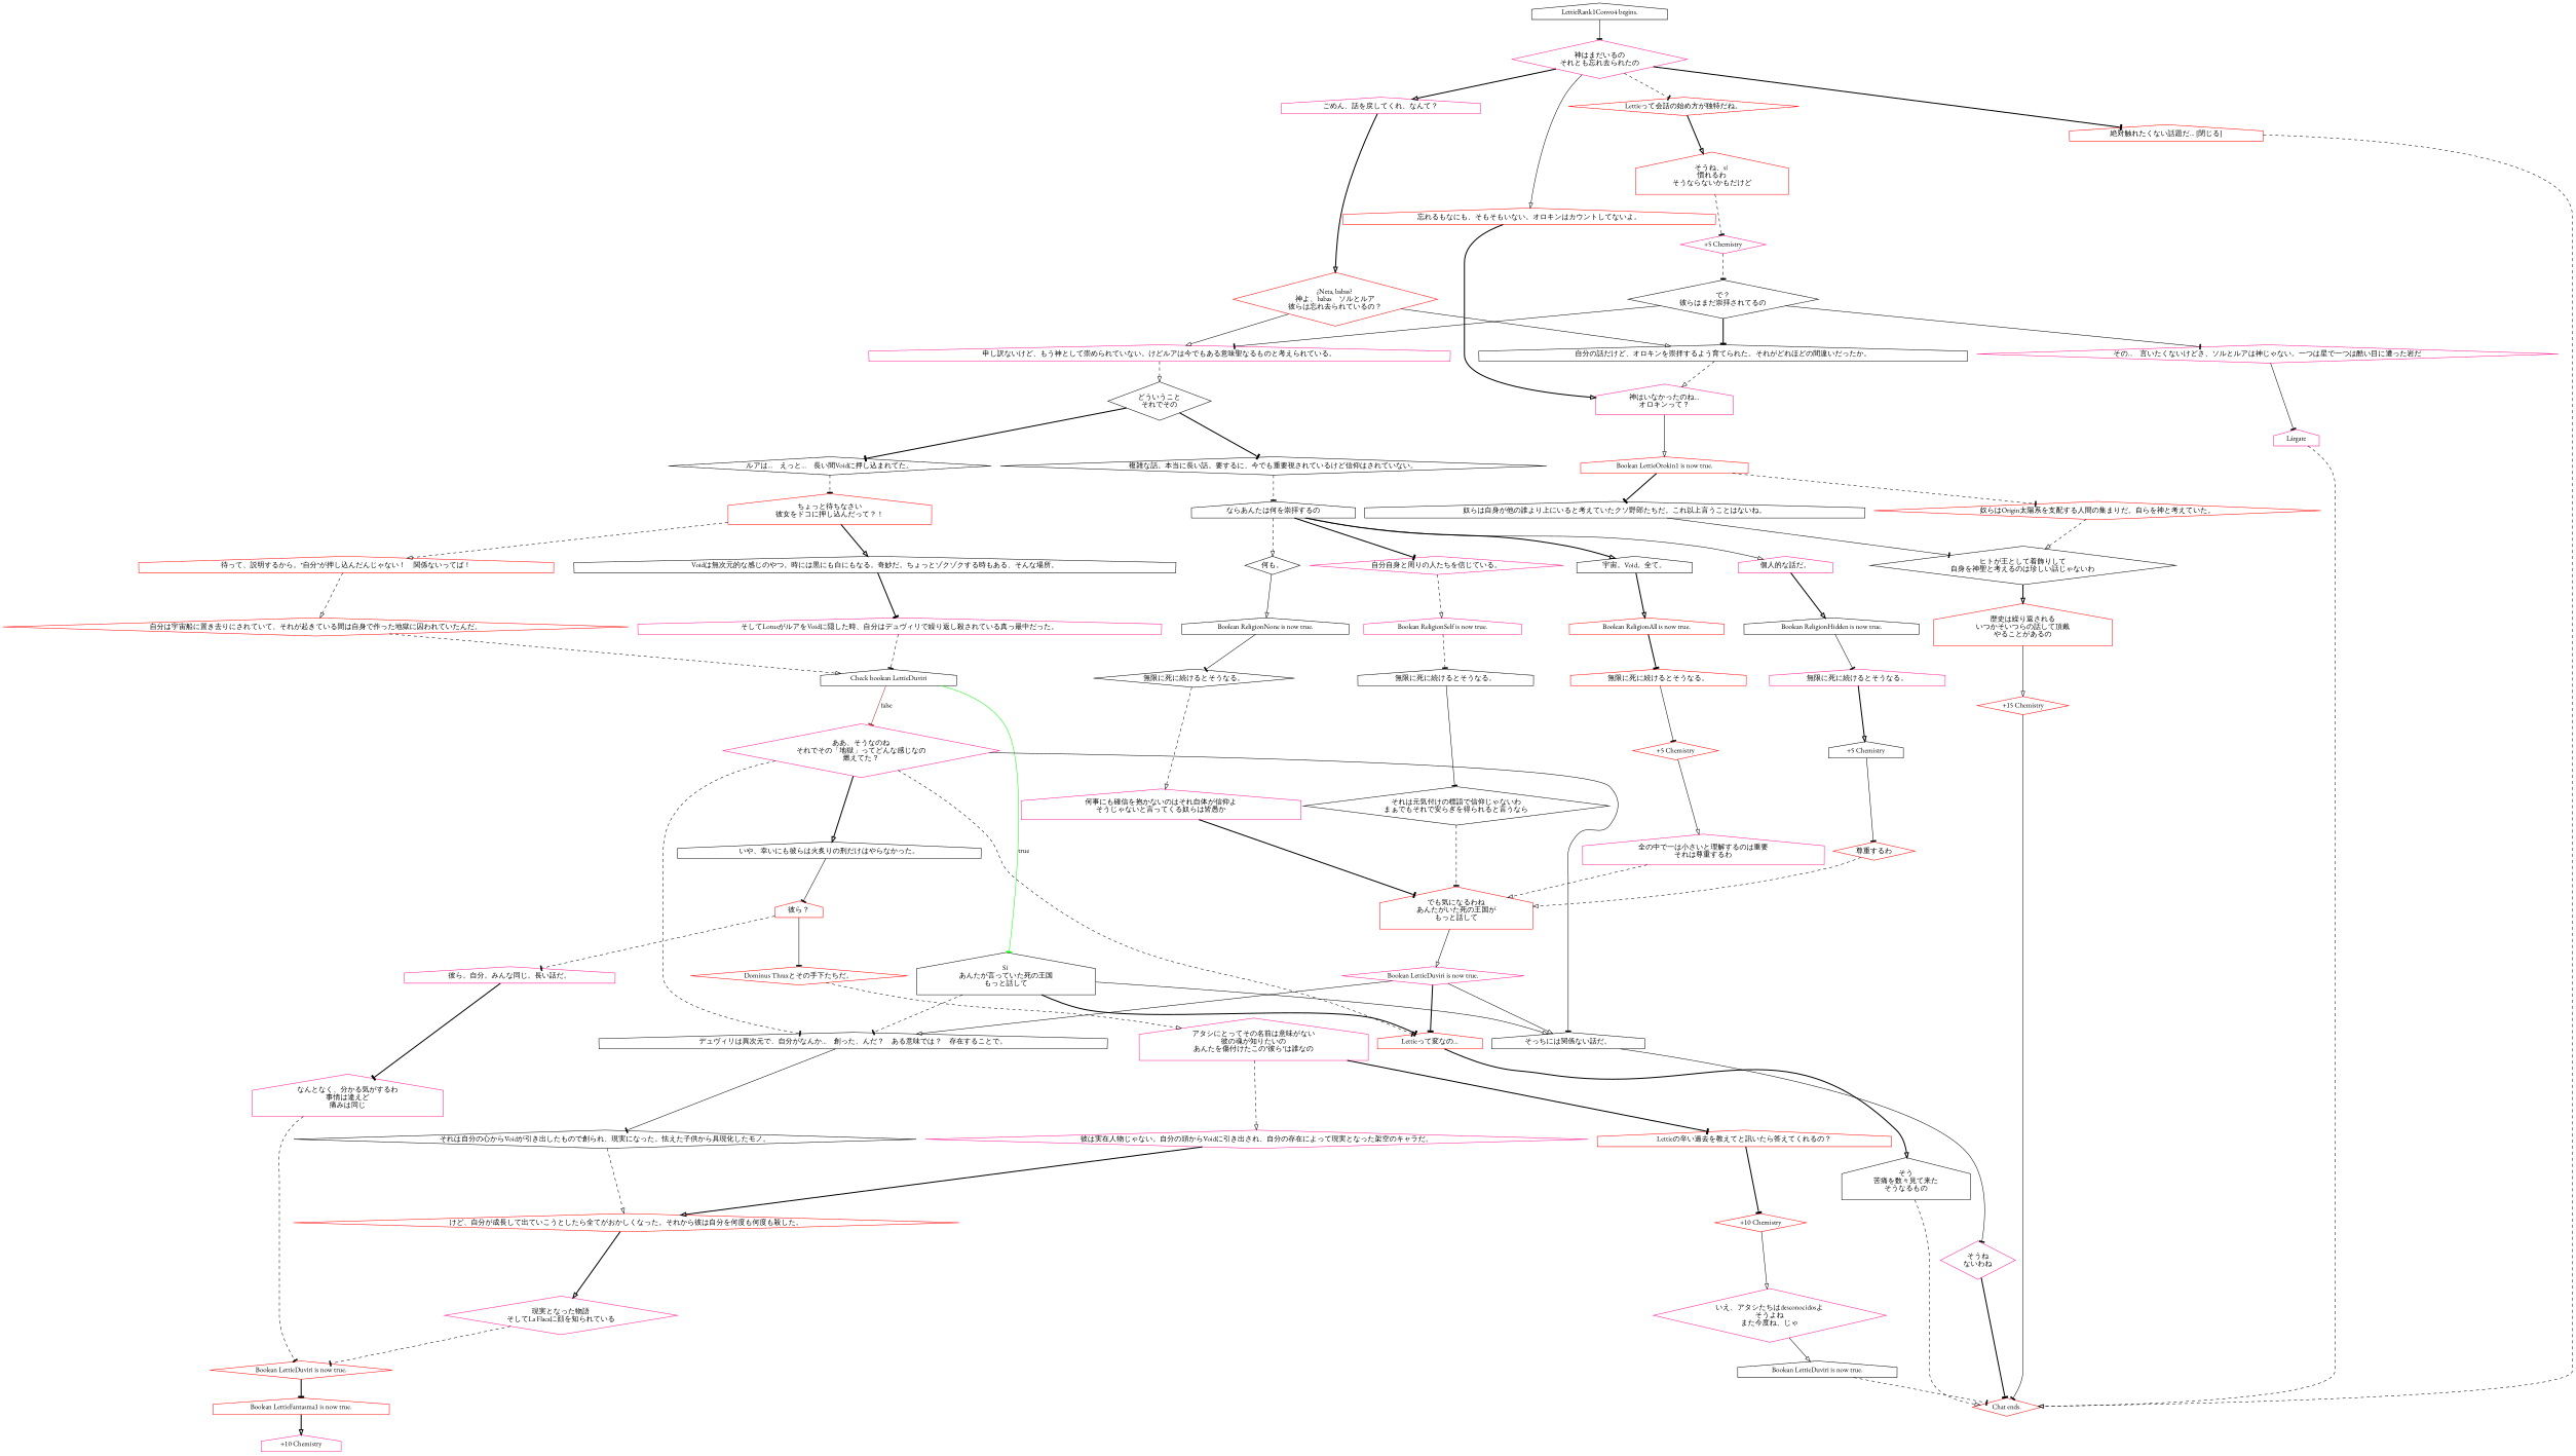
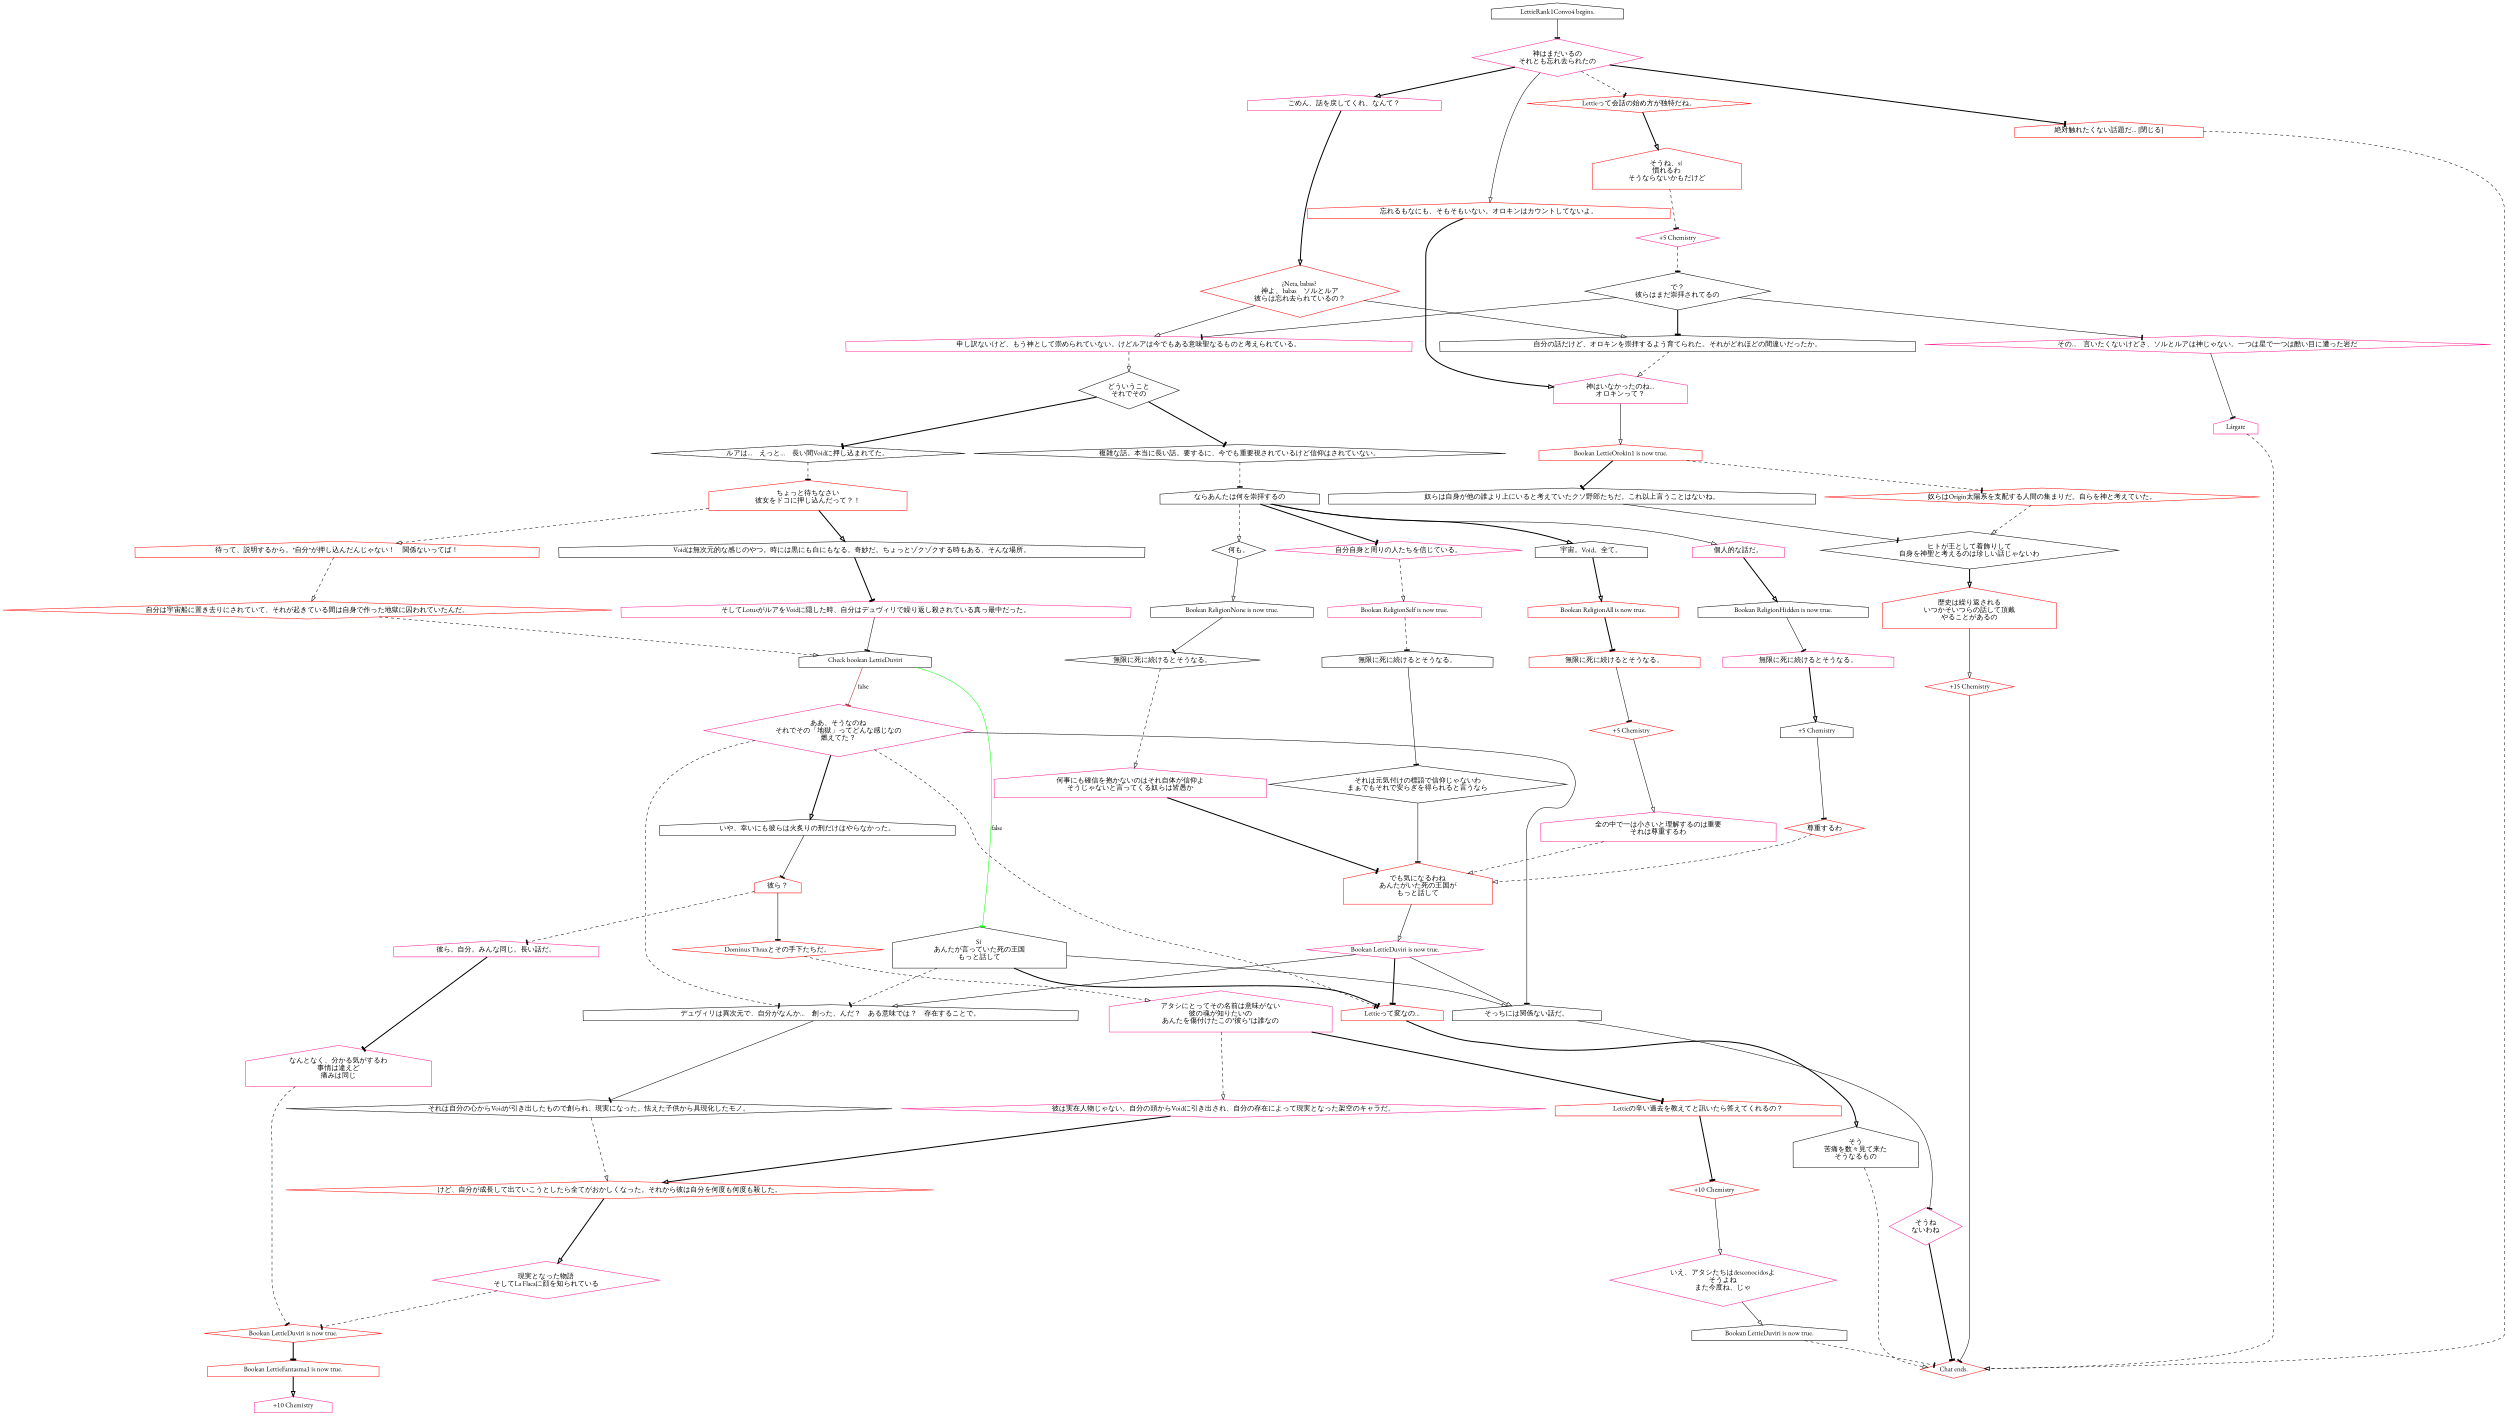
  digraph {
    fontname="EB Garamond"
    node [color=black fontname="EB Garamond" shape=house]
    edge [arrowhead=tee fontname="EB Garamond" style=solid]
    "LettieRank1Convo4 begins."
    n2 [color=deeppink label="神はまだいるの\nそれとも忘れ去られたの" shape=diamond]
    n3 [color=deeppink label="ごめん、話を戻してくれ、なんて？"]
    n4 [color=red label="Lettieって会話の始め方が独特だね。" shape=diamond]
    n5 [color=red label="絶対触れたくない話題だ… [閉じる]"]
    n6 [color=red label="忘れるもなにも、そもそもいない。オロキンはカウントしてないよ。"]
    n7 [color=red label="¿Neta, babas? \n神よ、babas　ソルとルア\n彼らは忘れ去られているの？" shape=diamond]
    n8 [color=red label="そうね、sí \n慣れるわ\nそうならないかもだけど"]
    "Chat ends." [color=red shape=diamond]
    n10 [color=deeppink label="神はいなかったのね…\nオロキンって？"]
    n11 [color=deeppink label="申し訳ないけど、もう神として崇められていない。けどルアは今でもある意味聖なるものと考えられている。"]
    n12 [label="自分の話だけど、オロキンを崇拝するよう育てられた。それがどれほどの間違いだったか。"]
    n13 [color=deeppink label="+5 Chemistry" shape=diamond]
    n14 [color=red label="Boolean LettieOrokin1 is now true."]
    n15 [color=deeppink label="その…　言いたくないけどさ、ソルとルアは神じゃない。一つは星で一つは酷い目に遭った岩だ" shape=diamond]
    n16 [color=deeppink label="Lárgate"]
    n17 [label="どういうこと\nそれでその" shape=diamond]
    n18 [label="で？\n彼らはまだ崇拝されてるの" shape=diamond]
    n19 [label="奴らは自身が他の誰より上にいると考えていたクソ野郎たちだ。これ以上言うことはないね。"]
    n20 [color=red label="奴らはOrigin太陽系を支配する人間の集まりだ。自らを神と考えていた。" shape=diamond]
    n21 [label="ルアは…　えっと…　長い間Voidに押し込まれてた。" shape=diamond]
    n22 [label="複雑な話。本当に長い話。要するに、今でも重要視されているけど信仰はされていない。" shape=diamond]
    n23 [label="ヒトが王として着飾りして\n自身を神聖と考えるのは珍しい話じゃないわ" shape=diamond]
    n24 [color=red label="ちょっと待ちなさい\n彼女をドコに押し込んだって？！"]
    n25 [label="ならあんたは何を崇拝するの"]
    n26 [color=red label="歴史は繰り返される\nいつかそいつらの話して頂戴\nやることがあるの"]
    n27 [label="Voidは無次元的な感じのやつ。時には黒にも白にもなる。奇妙だ。ちょっとゾクゾクする時もある、そんな場所。"]
    n28 [color=red label="待って、説明するから。*自分*が押し込んだんじゃない！　関係ないってば！"]
    n29 [label="宇宙。Void。全て。"]
    n30 [label="何も。" shape=diamond]
    n31 [color=deeppink label="自分自身と周りの人たちを信じている。" shape=diamond]
    n32 [color=deeppink label="個人的な話だ。"]
    n33 [color=red label="+15 Chemistry" shape=diamond]
    n34 [color=deeppink label="そしてLotusがルアをVoidに隠した時、自分はデュヴィリで繰り返し殺されている真っ最中だった。"]
    n35 [color=red label="自分は宇宙船に置き去りにされていて、それが起きている間は自身で作った地獄に囚われていたんだ。" shape=diamond]
    n36 [color=red label="Boolean ReligionAll is now true."]
    n37 [label="Boolean ReligionNone is now true."]
    n38 [color=deeppink label="Boolean ReligionSelf is now true."]
    n39 [label="Boolean ReligionHidden is now true."]
    n40 [label="Check boolean LettieDuviri"]
    n41 [color=red label="無限に死に続けるとそうなる。"]
    n42 [label="無限に死に続けるとそうなる。" shape=diamond]
    n43 [label="無限に死に続けるとそうなる。"]
    n44 [color=deeppink label="無限に死に続けるとそうなる。"]
    n45 [label="Sí \nあんたが言っていた死の王国\nもっと話して"]
    n46 [color=deeppink label="ああ、そうなのね\nそれでその「地獄」ってどんな感じなの\n燃えてた？" shape=diamond]
    n47 [color=red label="+5 Chemistry" shape=diamond]
    n48 [color=deeppink label="何事にも確信を抱かないのはそれ自体が信仰よ\nそうじゃないと言ってくる奴らは皆愚か"]
    n49 [label="それは元気付けの標語で信仰じゃないわ\nまぁでもそれで安らぎを得られると言うなら" shape=diamond]
    n50 [label="+5 Chemistry"]
    n51 [label="デュヴィリは異次元で、自分がなんか…　創った、んだ？　ある意味では？　存在することで。"]
    n52 [color=red label="Lettieって変なの…"]
    n53 [label="そっちには関係ない話だ。"]
    n54 [label="いや、幸いにも彼らは火炙りの刑だけはやらなかった。"]
    n55 [color=deeppink label="全の中で一は小さいと理解するのは重要\nそれは尊重するわ"]
    n56 [color=red label="でも気になるわね\nあんたがいた死の王国が\nもっと話して"]
    n57 [color=red label="尊重するわ" shape=diamond]
    n58 [label="それは自分の心からVoidが引き出したもので創られ、現実になった。怯えた子供から具現化したモノ。" shape=diamond]
    n59 [label="そう\n苦痛を数々見て来た\nそうなるもの"]
    n60 [color=deeppink label="そうね\nないわね" shape=diamond]
    n61 [color=red label="彼ら？"]
    n62 [color=deeppink label="Boolean LettieDuviri is now true." shape=diamond]
    n63 [color=red label="けど、自分が成長して出ていこうとしたら全てがおかしくなった。それから彼は自分を何度も何度も殺した。" shape=diamond]
    n64 [color=red label="Dominus Thraxとその手下たちだ。" shape=diamond]
    n65 [color=deeppink label="彼ら。自分。みんな同じ。長い話だ。"]
    n66 [color=deeppink label="現実となった物語\nそしてLa Flacaに顔を知られている" shape=diamond]
    n67 [color=deeppink label="アタシにとってその名前は意味がない\n彼の魂が知りたいの\nあんたを傷付けたこの*彼ら*は誰なの"]
    n68 [color=deeppink label="なんとなく、分かる気がするわ\n事情は違えど\n痛みは同じ"]
    n69 [color=red label="Boolean LettieDuviri is now true." shape=diamond]
    n70 [color=deeppink label="彼は実在人物じゃない。自分の頭からVoidに引き出され、自分の存在によって現実となった架空のキャラだ。" shape=diamond]
    n71 [color=red label="Lettieの辛い過去を教えてと訊いたら答えてくれるの？"]
    n72 [color=red label="Boolean LettieFantasma1 is now true."]
    n73 [color=red label="+10 Chemistry" shape=diamond]
    n74 [color=deeppink label="+10 Chemistry"]
    n75 [color=deeppink label="いえ、アタシたちはdesconocidosよ\nそうよね\nまた今度ね、じゃ" shape=diamond]
    n76 [label="Boolean LettieDuviri is now true."]
    "LettieRank1Convo4 begins." -> n2
    n2 -> n3 [arrowhead=onormal style=bold]
    n2 -> n4 [style=dashed]
    n2 -> n5 [style=bold]
    n2 -> n6 [arrowhead=onormal]
    n3 -> n7 [arrowhead=onormal style=bold]
    n4 -> n8 [arrowhead=onormal style=bold]
    n5 -> "Chat ends." [arrowhead=onormal style=dashed]
    n6 -> n10 [arrowhead=onormal style=bold]
    n7 -> n11 [arrowhead=onormal]
    n7 -> n12 [arrowhead=onormal]
    n8 -> n13 [style=dashed]
    n10 -> n14 [arrowhead=onormal]
    n11 -> n17 [arrowhead=onormal style=dashed]
    n12 -> n10 [arrowhead=onormal style=dashed]
    n13 -> n18 [style=dashed]
    n14 -> n19 [style=bold]
    n14 -> n20 [style=dashed]
    n15 -> n16
    n16 -> "Chat ends." [arrowhead=onormal style=dashed]
    n17 -> n21 [style=bold]
    n17 -> n22 [style=bold]
    n18 -> n11
    n18 -> n12 [style=bold]
    n18 -> n15
    n19 -> n23
    n20 -> n23 [arrowhead=onormal style=dashed]
    n21 -> n24 [style=dashed]
    n22 -> n25 [style=dashed]
    n23 -> n26 [arrowhead=onormal style=bold]
    n24 -> n27 [arrowhead=onormal style=bold]
    n24 -> n28 [arrowhead=onormal style=dashed]
    n25 -> n29 [arrowhead=onormal style=bold]
    n25 -> n30 [arrowhead=onormal style=dashed]
    n25 -> n31 [style=bold]
    n25 -> n32 [arrowhead=onormal]
    n26 -> n33 [arrowhead=onormal]
    n27 -> n34 [style=bold]
    n28 -> n35 [arrowhead=onormal style=dashed]
    n29 -> n36 [arrowhead=onormal style=bold]
    n30 -> n37 [arrowhead=onormal]
    n31 -> n38 [arrowhead=onormal style=dashed]
    n32 -> n39 [arrowhead=onormal style=bold]
    n33 -> "Chat ends."
-   n34 -> n40 [style=dashed]
+   n34 -> n40
    n35 -> n40 [arrowhead=onormal style=dashed]
    n36 -> n41 [style=bold]
    n37 -> n42
    n38 -> n43 [style=dashed]
    n39 -> n44
-   n40 -> n45 [color=green label=true]
+   n40 -> n45 [color=green label=false]
    n40 -> n46 [color=brown label=false]
    n41 -> n47
    n42 -> n48 [arrowhead=onormal style=dashed]
    n43 -> n49
    n44 -> n50 [arrowhead=onormal style=bold]
    n45 -> n51 [style=dashed]
    n45 -> n52 [style=bold]
    n45 -> n53 [arrowhead=onormal]
    n46 -> n51 [style=dashed]
    n46 -> n52 [style=dashed]
    n46 -> n53
    n46 -> n54 [arrowhead=onormal style=bold]
    n47 -> n55 [arrowhead=onormal]
    n48 -> n56 [style=bold]
-   n49 -> n56 [style=dashed]
+   n49 -> n56
    n50 -> n57
    n51 -> n58
    n52 -> n59 [arrowhead=onormal style=bold]
    n53 -> n60
    n54 -> n61
    n55 -> n56 [arrowhead=onormal style=dashed]
    n56 -> n62 [arrowhead=onormal]
    n57 -> n56 [arrowhead=onormal style=dashed]
    n58 -> n63 [arrowhead=onormal style=dashed]
    n59 -> "Chat ends." [arrowhead=onormal style=dashed]
    n60 -> "Chat ends." [style=bold]
    n61 -> n64
    n61 -> n65 [style=dashed]
    n62 -> n51 [arrowhead=onormal]
    n62 -> n52 [style=bold]
    n62 -> n53 [arrowhead=onormal]
    n63 -> n66 [arrowhead=onormal style=bold]
    n64 -> n67 [arrowhead=onormal style=dashed]
    n65 -> n68 [style=bold]
    n66 -> n69 [style=dashed]
    n67 -> n70 [arrowhead=onormal style=dashed]
    n67 -> n71 [style=bold]
    n68 -> n69 [style=dashed]
    n69 -> n72 [style=bold]
    n70 -> n63 [arrowhead=onormal style=bold]
    n71 -> n73 [style=bold]
    n72 -> n74 [arrowhead=onormal style=bold]
    n73 -> n75 [arrowhead=onormal]
    n75 -> n76 [arrowhead=onormal]
    n76 -> "Chat ends." [style=dashed]
  }
